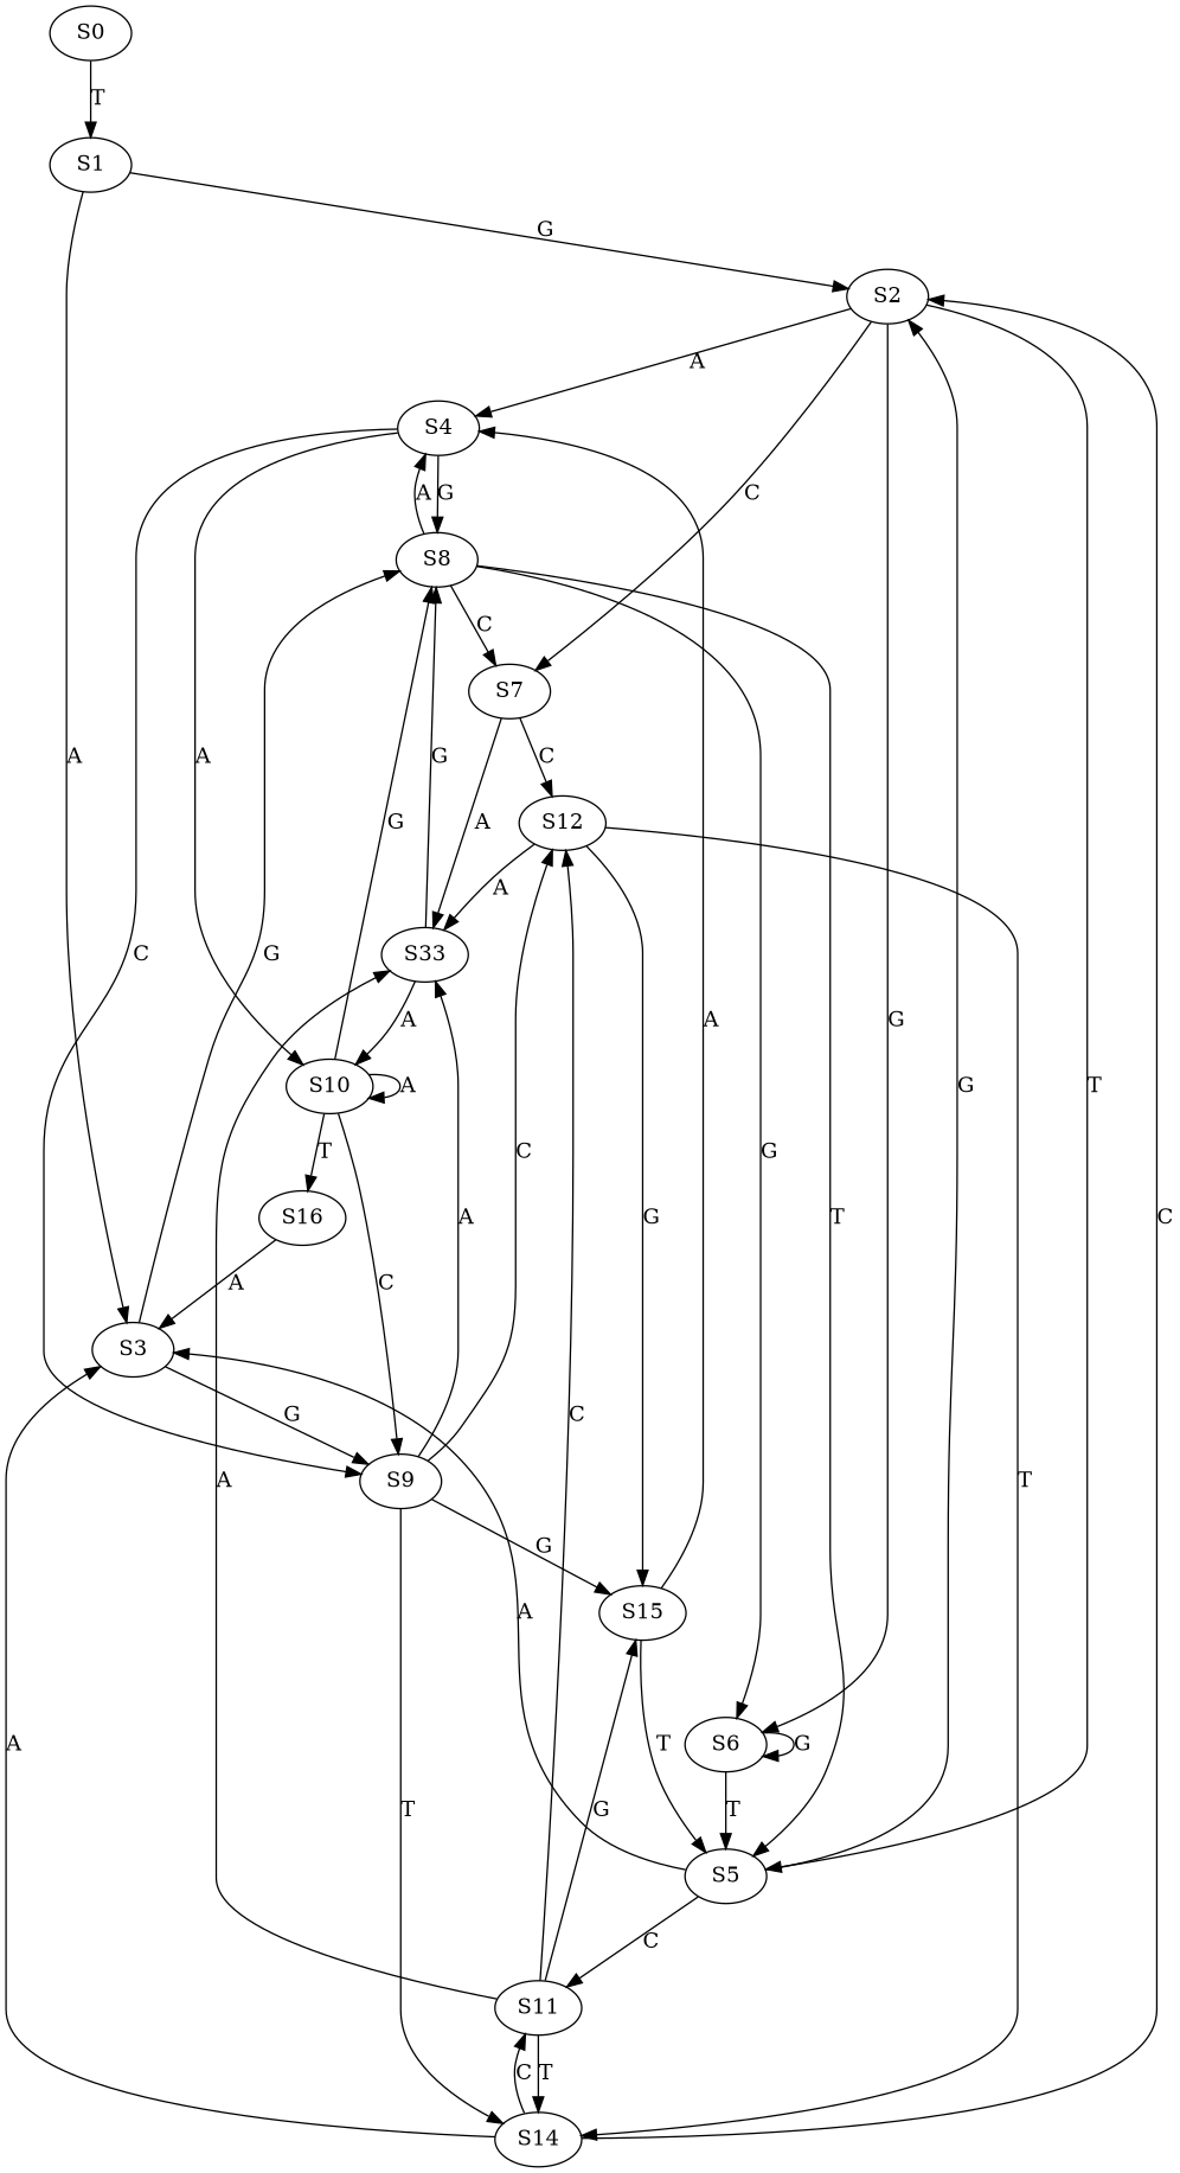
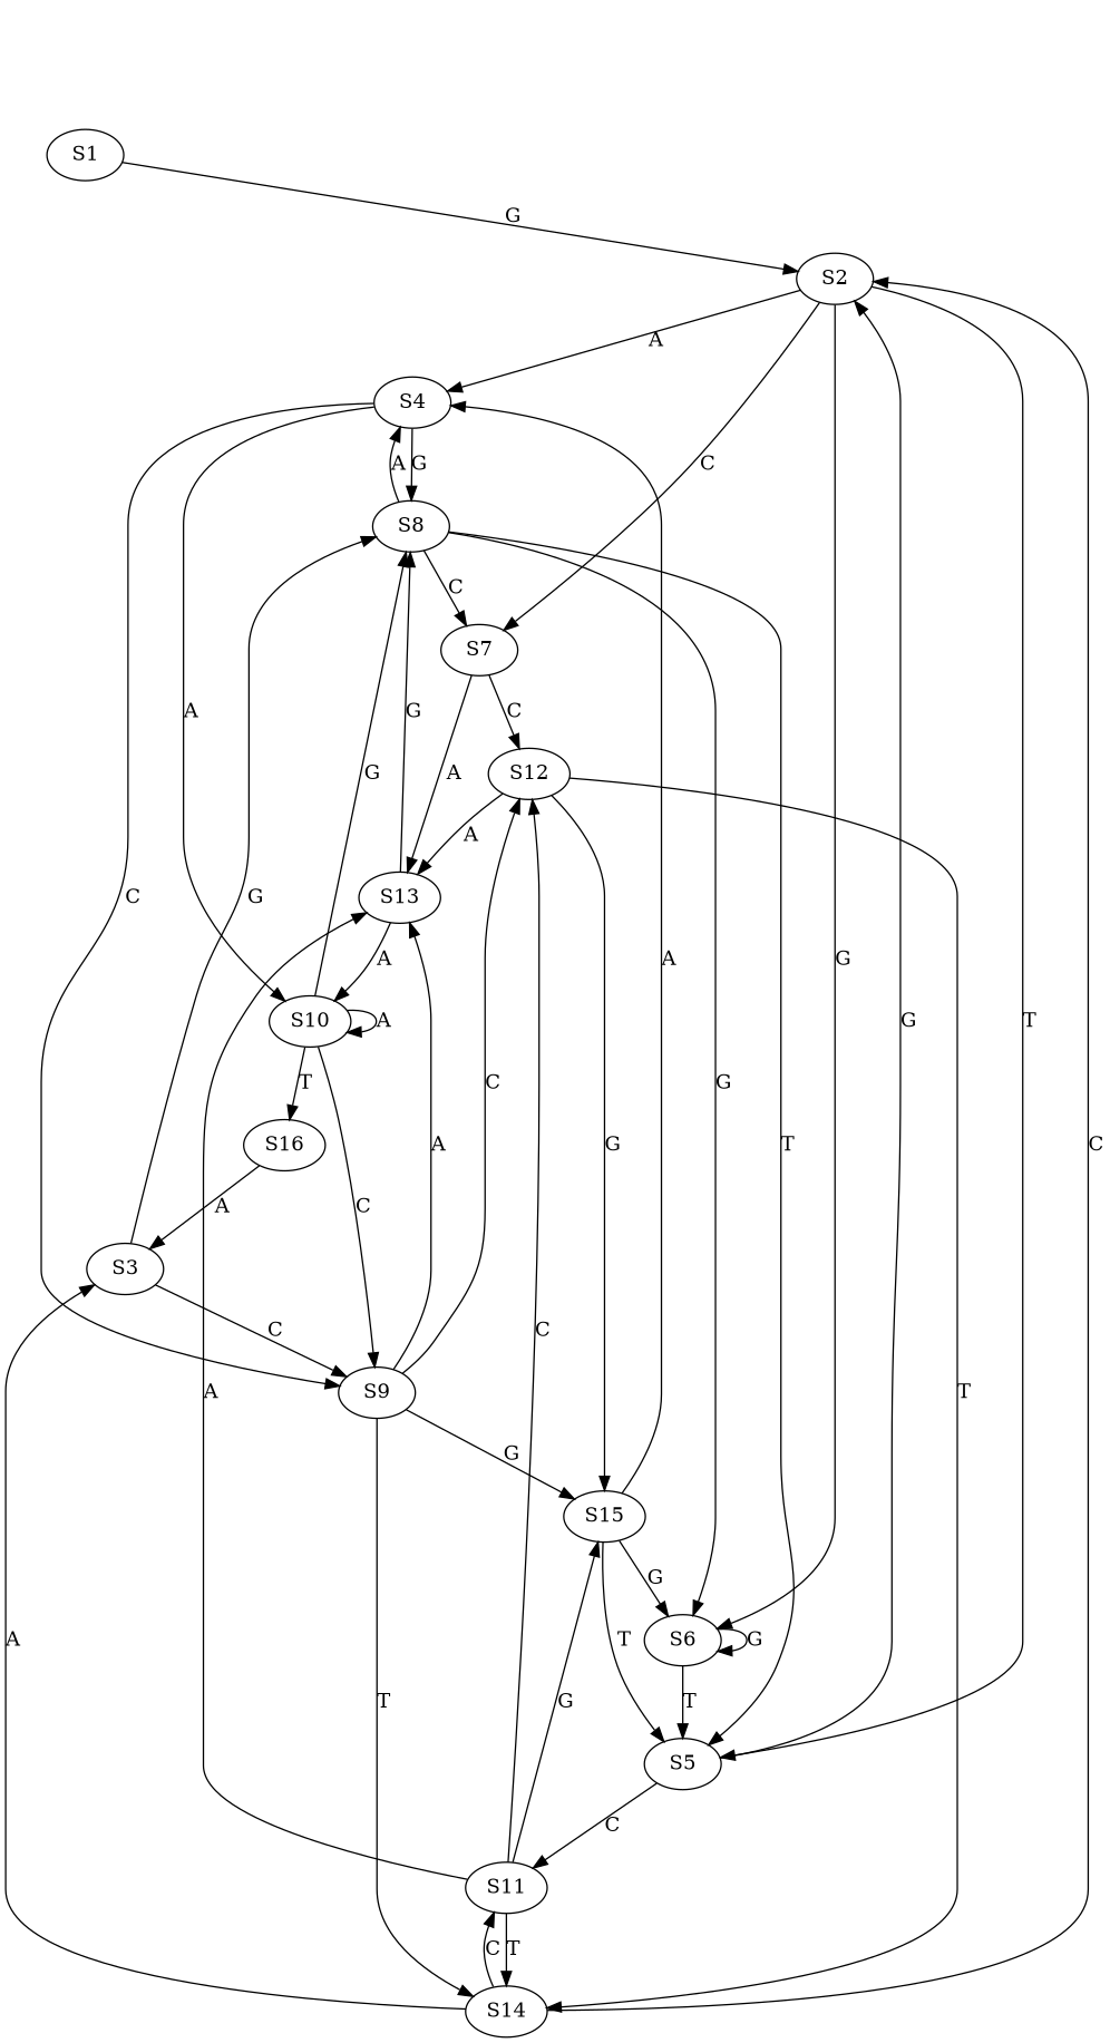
  strict digraph {
-   S0
    S1
    S2
    S3
    S4
    S5
    S6
    S7
    S8
    S9
    S10
    S11
    S12
-   S13 [label=S33]
+   S13
    S14
    S15
    S16
-   S0 -> S1 [label=T]
    S1 -> S2 [label=G]
-   S1 -> S3 [label=A]
    S2 -> S4 [label=A]
    S2 -> S5 [label=T]
    S2 -> S6 [label=G]
    S2 -> S7 [label=C]
    S3 -> S8 [label=G]
-   S3 -> S9 [label=G]
+   S3 -> S9 [label=C]
    S4 -> S8 [label=G]
    S4 -> S9 [label=C]
    S4 -> S10 [label=A]
    S5 -> S2 [label=G]
-   S5 -> S3 [label=A]
    S5 -> S11 [label=C]
    S6 -> S5 [label=T]
    S6 -> S6 [label=G]
    S7 -> S12 [label=C]
    S7 -> S13 [label=A]
    S8 -> S4 [label=A]
    S8 -> S5 [label=T]
    S8 -> S6 [label=G]
    S8 -> S7 [label=C]
    S9 -> S12 [label=C]
    S9 -> S13 [label=A]
    S9 -> S14 [label=T]
    S9 -> S15 [label=G]
    S10 -> S8 [label=G]
    S10 -> S9 [label=C]
    S10 -> S10 [label=A]
    S10 -> S16 [label=T]
    S11 -> S12 [label=C]
    S11 -> S13 [label=A]
    S11 -> S14 [label=T]
    S11 -> S15 [label=G]
    S12 -> S13 [label=A]
    S12 -> S14 [label=T]
    S12 -> S15 [label=G]
    S13 -> S8 [label=G]
    S13 -> S10 [label=A]
    S14 -> S2 [label=C]
    S14 -> S3 [label=A]
    S14 -> S11 [label=C]
    S15 -> S4 [label=A]
    S15 -> S5 [label=T]
+   S15 -> S6 [label=G]
    S16 -> S3 [label=A]
  }
